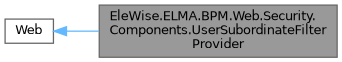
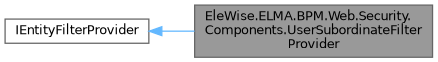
  digraph {
    rankdir=LR
    node [color=gray40 fontname=Helvetica fontsize=10 shape=box style=filled]
    n1 [fillcolor=grey60 fontcolor=black height=0.2 label="EleWise.ELMA.BPM.Web.Security.\lComponents.UserSubordinateFilter\lProvider" width=0.4]
-   n2 [fillcolor=white height=0.2 label=Web width=0.4]
+   n2 [fillcolor=white height=0.2 label=IEntityFilterProvider width=0.4]
    n2 -> n1 [color=steelblue1 dir=back fontname=Helvetica fontsize=10 labelfontname=Helvetica labelfontsize=10 style=solid]
  }
